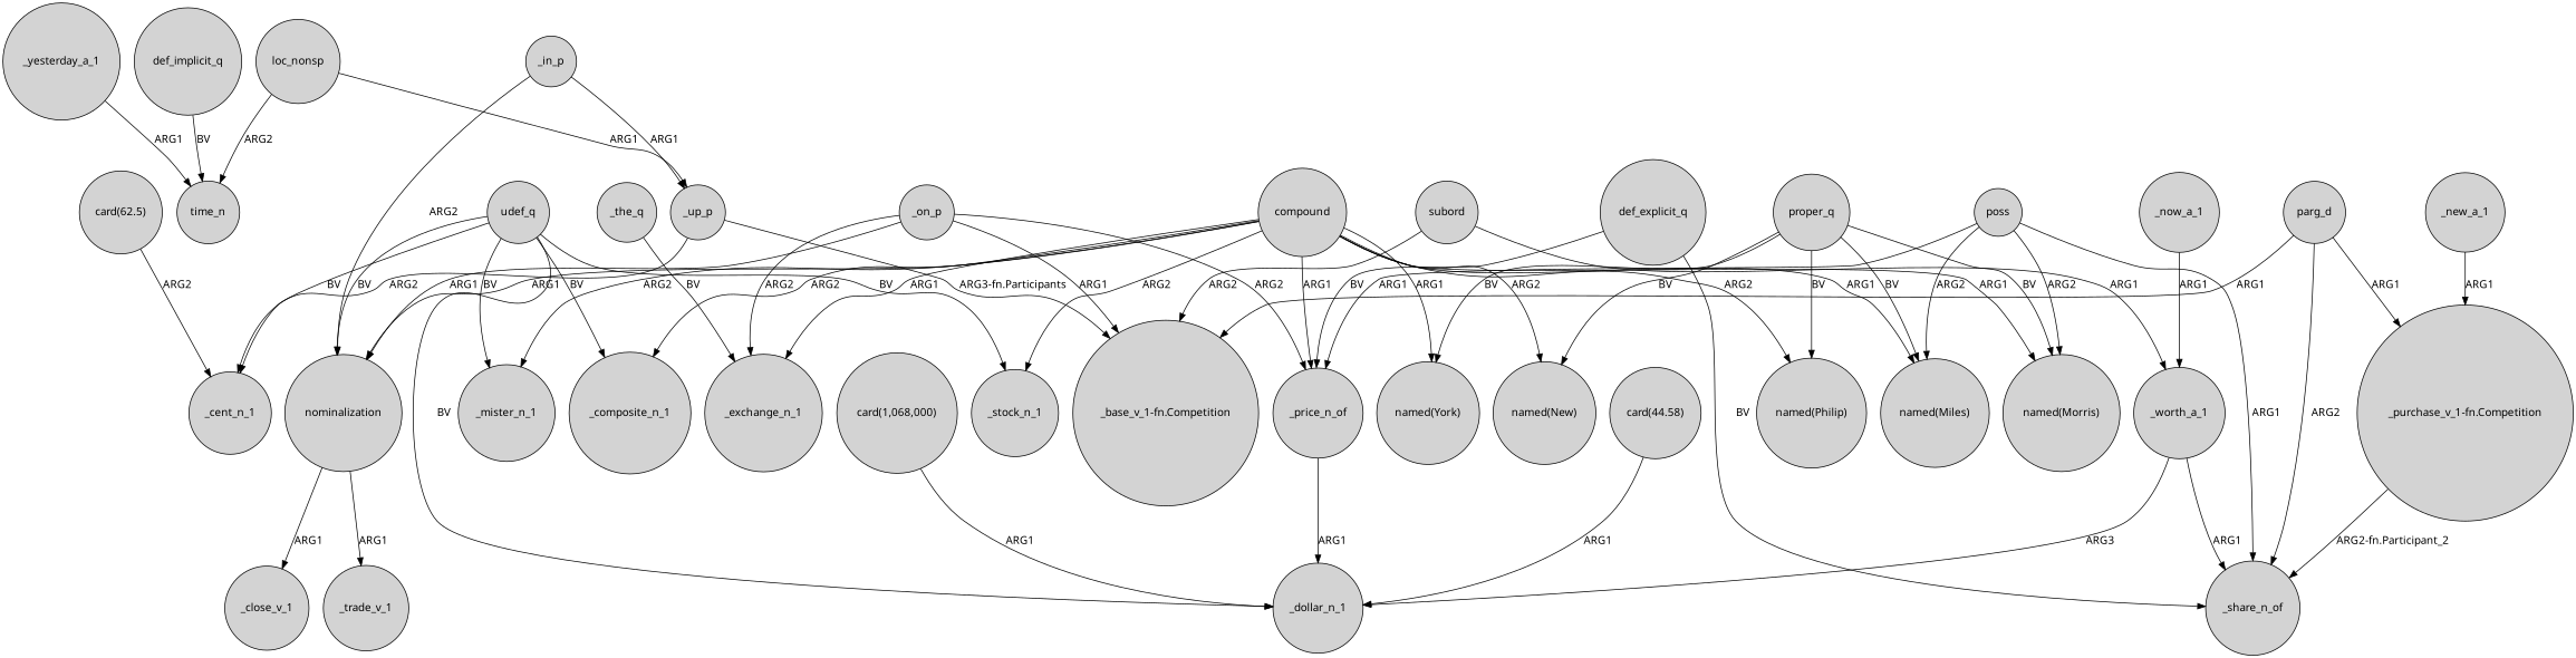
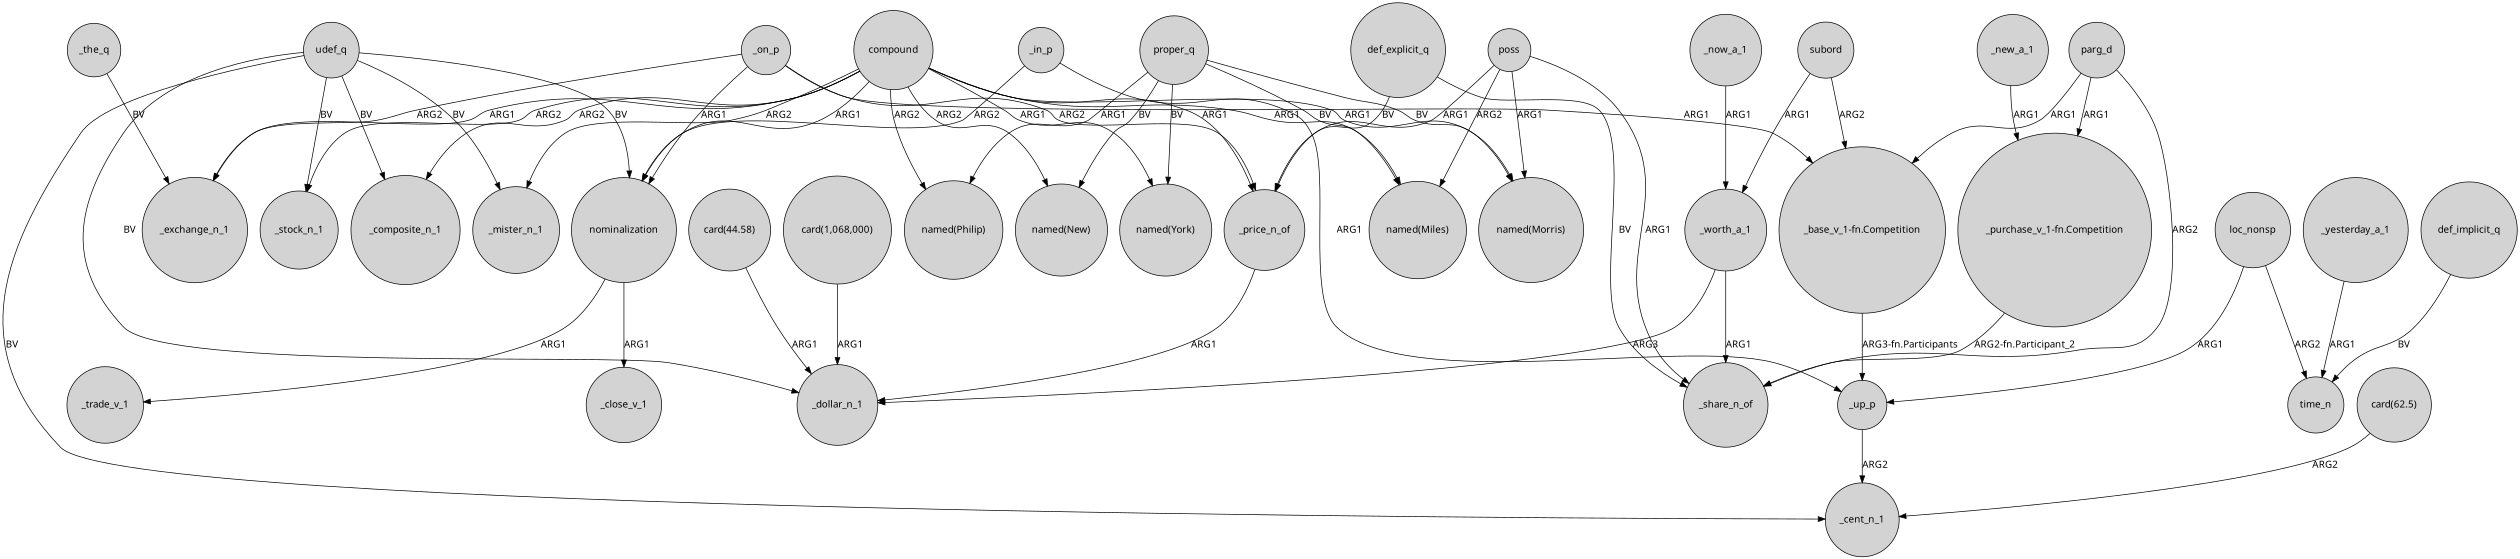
  digraph {
    fontname="Noto Sans"
    node [fontname="Noto Sans" shape=circle style=filled]
    edge [fontname="Noto Sans"]
    _on_p
    nominalization
    "_base_v_1-fn.Competition"
    _exchange_n_1
    _price_n_of
    _close_v_1
    _trade_v_1
    _up_p
    _dollar_n_1
    _new_a_1
    "_purchase_v_1-fn.Competition"
    _share_n_of
    compound
    _mister_n_1
    "named(Philip)"
    "named(New)"
    "named(Morris)"
    "named(Miles)"
    "named(York)"
    _stock_n_1
    _composite_n_1
    proper_q
    loc_nonsp
    time_n
    _cent_n_1
    parg_d
    _in_p
    "card(1,068,000)"
    udef_q
    def_explicit_q
    _yesterday_a_1
    _now_a_1
    _worth_a_1
    poss
    n35 [label="card(44.58)"]
    subord
    _the_q
    "card(62.5)"
    def_implicit_q
    _on_p -> nominalization [label=ARG1]
    _on_p -> "_base_v_1-fn.Competition" [label=ARG1]
    _on_p -> _exchange_n_1 [label=ARG2]
    _on_p -> _price_n_of [label=ARG2]
    nominalization -> _close_v_1 [label=ARG1]
    nominalization -> _trade_v_1 [label=ARG1]
-   _up_p -> "_base_v_1-fn.Competition" [label="ARG3-fn.Participants"]
+   "_base_v_1-fn.Competition" -> _up_p [label="ARG3-fn.Participants"]
    _price_n_of -> _dollar_n_1 [label=ARG1]
    _up_p -> _cent_n_1 [label=ARG2]
    _new_a_1 -> "_purchase_v_1-fn.Competition" [label=ARG1]
    "_purchase_v_1-fn.Competition" -> _share_n_of [label="ARG2-fn.Participant_2"]
    compound -> nominalization [label=ARG1]
    compound -> _exchange_n_1 [label=ARG1]
    compound -> _price_n_of [label=ARG1]
    compound -> _mister_n_1 [label=ARG2]
    compound -> "named(Philip)" [label=ARG2]
    compound -> "named(New)" [label=ARG2]
    compound -> "named(Morris)" [label=ARG1]
    compound -> "named(Miles)" [label=ARG1]
    compound -> "named(York)" [label=ARG1]
    compound -> _stock_n_1 [label=ARG2]
    compound -> _composite_n_1 [label=ARG2]
-   proper_q -> "named(Philip)" [label=BV]
+   proper_q -> "named(Philip)" [label=ARG1]
    proper_q -> "named(New)" [label=BV]
    proper_q -> "named(Morris)" [label=BV]
    proper_q -> "named(Miles)" [label=BV]
    proper_q -> "named(York)" [label=BV]
    loc_nonsp -> _up_p [label=ARG1]
    loc_nonsp -> time_n [label=ARG2]
    parg_d -> "_base_v_1-fn.Competition" [label=ARG1]
    parg_d -> "_purchase_v_1-fn.Competition" [label=ARG1]
    parg_d -> _share_n_of [label=ARG2]
    _in_p -> nominalization [label=ARG2]
    _in_p -> _up_p [label=ARG1]
    "card(1,068,000)" -> _dollar_n_1 [label=ARG1]
    udef_q -> nominalization [label=BV]
    udef_q -> _dollar_n_1 [label=BV]
    udef_q -> _mister_n_1 [label=BV]
    udef_q -> _stock_n_1 [label=BV]
    udef_q -> _composite_n_1 [label=BV]
    udef_q -> _cent_n_1 [label=BV]
    def_explicit_q -> _price_n_of [label=BV]
    def_explicit_q -> _share_n_of [label=BV]
    _yesterday_a_1 -> time_n [label=ARG1]
    _now_a_1 -> _worth_a_1 [label=ARG1]
    _worth_a_1 -> _dollar_n_1 [label=ARG3]
    _worth_a_1 -> _share_n_of [label=ARG1]
    poss -> _price_n_of [label=ARG1]
    poss -> _share_n_of [label=ARG1]
-   poss -> "named(Morris)" [label=ARG2]
+   poss -> "named(Morris)" [label=ARG1]
    poss -> "named(Miles)" [label=ARG2]
    n35 -> _dollar_n_1 [label=ARG1]
    subord -> "_base_v_1-fn.Competition" [label=ARG2]
    subord -> _worth_a_1 [label=ARG1]
    _the_q -> _exchange_n_1 [label=BV]
    "card(62.5)" -> _cent_n_1 [label=ARG2]
    def_implicit_q -> time_n [label=BV]
  }
